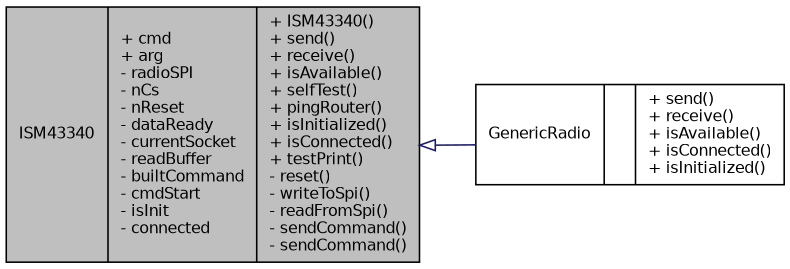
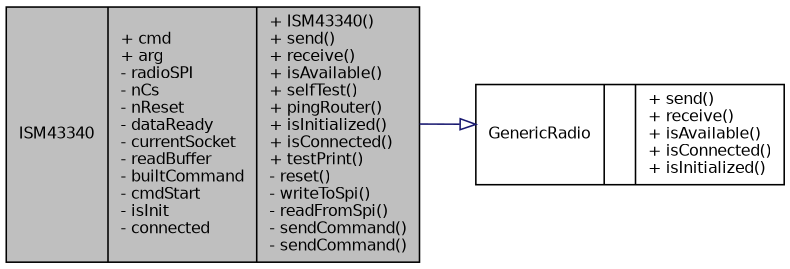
  digraph {
    rankdir=LR
    node [color=black fontname=Helvetica fontsize=10 shape=record style=filled]
    n1 [fillcolor=grey75 fontcolor=black height=0.2 label="{ISM43340\n|+ cmd\l+ arg\l- radioSPI\l- nCs\l- nReset\l- dataReady\l- currentSocket\l- readBuffer\l- builtCommand\l- cmdStart\l- isInit\l- connected\l|+ ISM43340()\l+ send()\l+ receive()\l+ isAvailable()\l+ selfTest()\l+ pingRouter()\l+ isInitialized()\l+ isConnected()\l+ testPrint()\l- reset()\l- writeToSpi()\l- readFromSpi()\l- sendCommand()\l- sendCommand()\l}" width=0.4]
    n2 [fillcolor=white height=0.2 label="{GenericRadio\n||+ send()\l+ receive()\l+ isAvailable()\l+ isConnected()\l+ isInitialized()\l}" width=0.4]
-   n1 -> n2 [arrowtail=onormal color=midnightblue dir=back fontname=Helvetica fontsize=10 labelfontname=Helvetica labelfontsize=10 style=solid]
+   n2 -> n1 [arrowtail=onormal color=midnightblue dir=back fontname=Helvetica fontsize=10 labelfontname=Helvetica labelfontsize=10 style=solid]
  }
